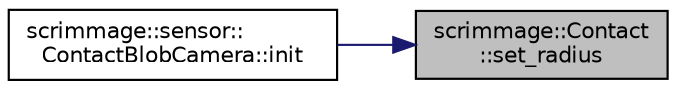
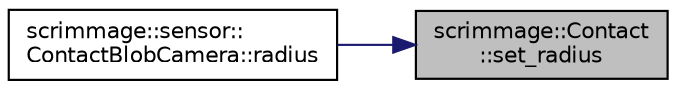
  digraph {
    rankdir=RL
    node [color=black fontname=Helvetica fontsize=10 shape=record style=filled]
    n1 [fillcolor=grey75 fontcolor=black height=0.2 label="scrimmage::Contact\l::set_radius" width=0.4]
-   n2 [fillcolor=white height=0.2 label="scrimmage::sensor::\lContactBlobCamera::init" width=0.4]
+   n2 [fillcolor=white height=0.2 label="scrimmage::sensor::\lContactBlobCamera::radius" width=0.4]
    n1 -> n2 [color=midnightblue dir=back fontname=Helvetica fontsize=10 labelfontname=Helvetica labelfontsize=10 style=solid]
  }
